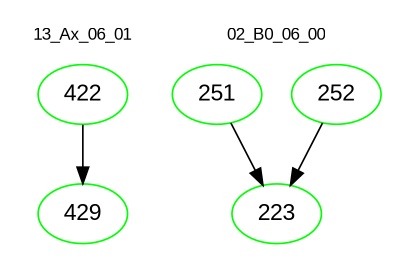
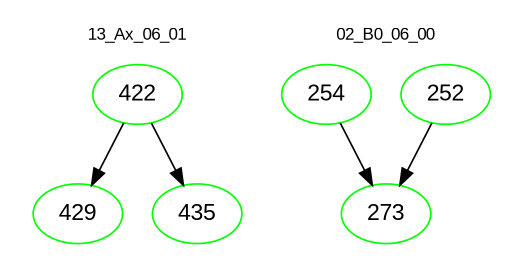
  digraph {
    fontname="Liberation Sans"
    node [color=green fontname="Liberation Sans"]
    edge [color=black fontname="Liberation Sans"]
    n1 [label=429]
    n2 [label=422]
+   n3 [label=435]
    n4 [label=252]
-   n5 [label=251]
-   n6 [label=223]
+   n5 [label=254]
+   n6 [label=273]
    subgraph cluster_1 {
      color=white
      fontsize=10
      label="13_Ax_06_01"
      n1
      n2
+     n3
    }
    subgraph cluster_2 {
      color=white
      fontsize=10
      label="02_B0_06_00"
      n4
      n5
      n6
    }
    n2 -> n1
+   n2 -> n3
    n4 -> n6
    n5 -> n6
  }
